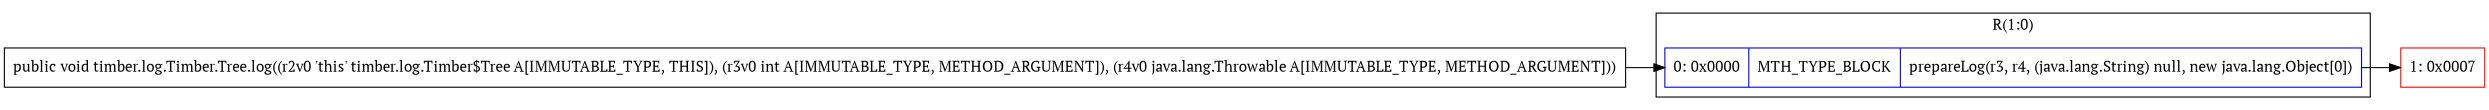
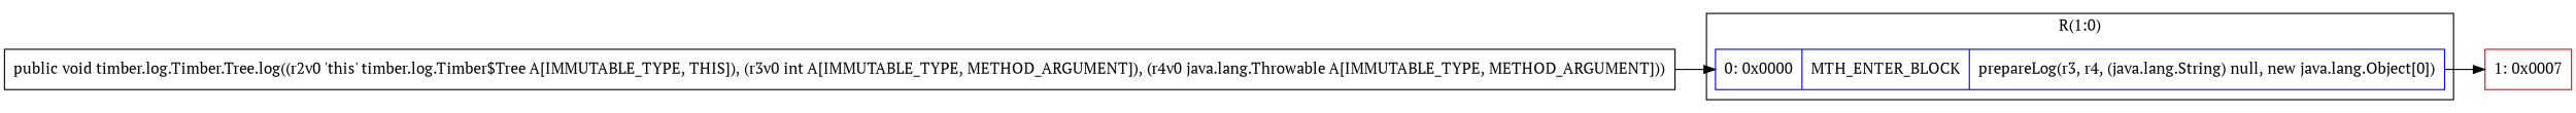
  digraph {
    rankdir=LR
    fontname="PT Serif"
    node [shape=record fontname="PT Serif"]
    edge [fontname="PT Serif"]
-   n1 [color=blue label="{0\:\ 0x0000|MTH_TYPE_BLOCK\l|prepareLog(r3, r4, (java.lang.String) null, new java.lang.Object[0])\l}"]
+   n1 [color=blue label="{0\:\ 0x0000|MTH_ENTER_BLOCK\l|prepareLog(r3, r4, (java.lang.String) null, new java.lang.Object[0])\l}"]
    n2 [color=red label="{1\:\ 0x0007}"]
    n3 [label="{public void timber.log.Timber.Tree.log((r2v0 'this' timber.log.Timber$Tree A[IMMUTABLE_TYPE, THIS]), (r3v0 int A[IMMUTABLE_TYPE, METHOD_ARGUMENT]), (r4v0 java.lang.Throwable A[IMMUTABLE_TYPE, METHOD_ARGUMENT])) }"]
    subgraph cluster_1 {
      label="R(1:0)"
      n1
    }
    n1 -> n2
    n3 -> n1
  }
